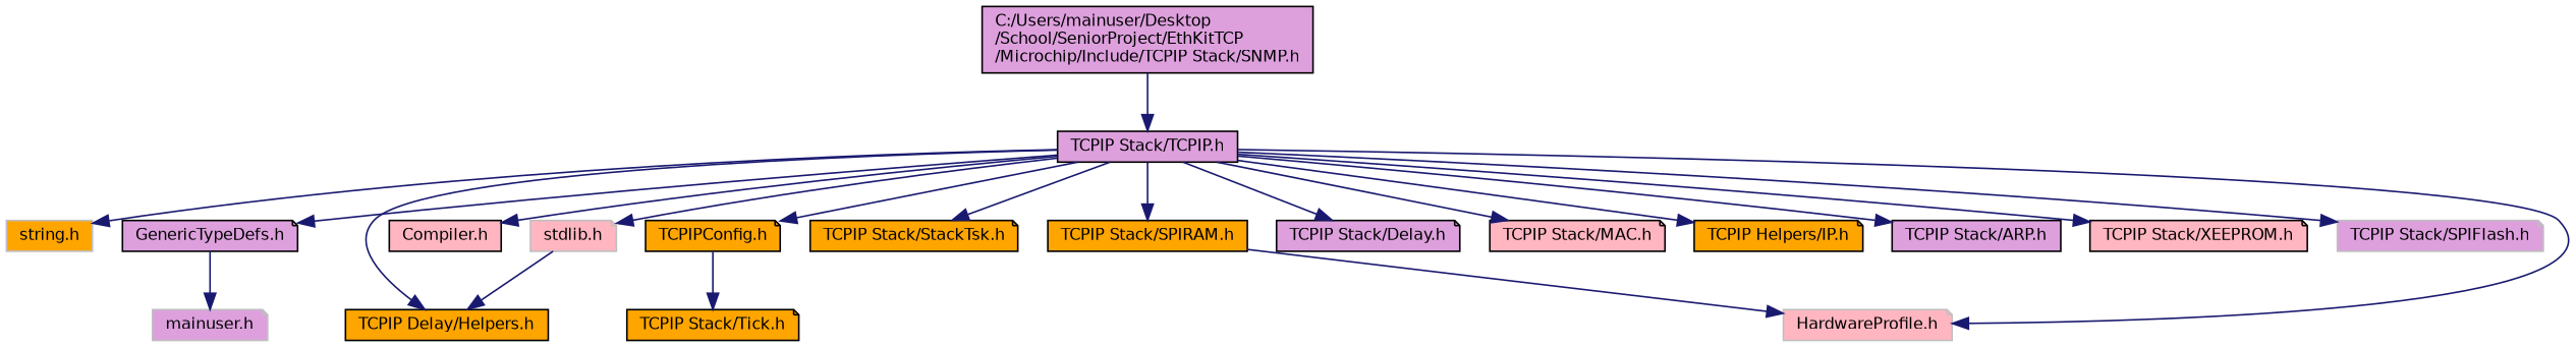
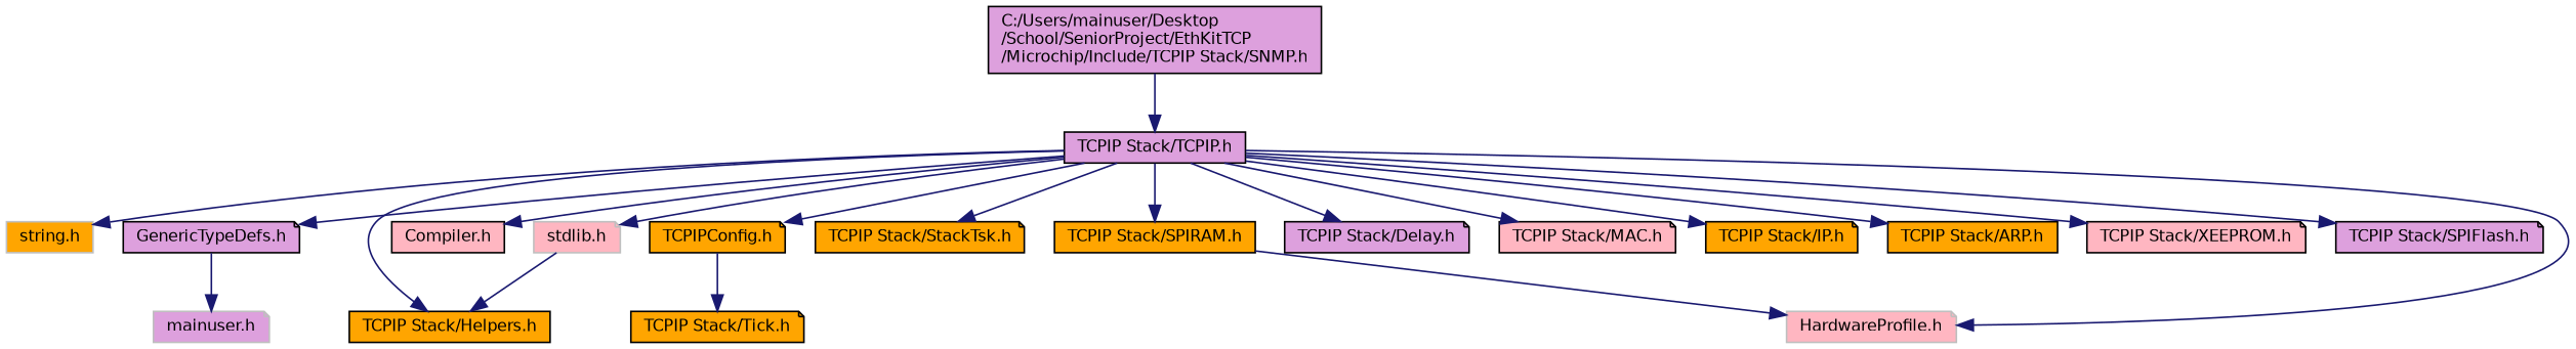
  digraph {
    node [color=black fillcolor=plum fontname=Helvetica fontsize=10 shape=note style=filled]
    edge [color=midnightblue fontname=Helvetica fontsize=10 labelfontname=Helvetica labelfontsize=10 style=solid]
    n1 [fontcolor=black height=0.2 label="C:/Users/mainuser/Desktop\l/School/SeniorProject/EthKitTCP\l/Microchip/Include/TCPIP Stack/SNMP.h" shape=box width=0.4]
    n2 [height=0.2 label="TCPIP Stack/TCPIP.h" shape=box width=0.4]
    n3 [color=grey75 fillcolor=orange height=0.2 label="string.h" shape=box width=0.4]
    n4 [color=grey75 fillcolor=lightpink height=0.2 label="stdlib.h" width=0.4]
    n5 [height=0.2 label="GenericTypeDefs.h" width=0.4]
    n6 [fillcolor=lightpink height=0.2 label="Compiler.h" shape=box width=0.4]
    n7 [color=grey75 fillcolor=lightpink height=0.2 label="HardwareProfile.h" width=0.4]
    n8 [fillcolor=orange height=0.2 label="TCPIPConfig.h" width=0.4]
    n9 [fillcolor=orange height=0.2 label="TCPIP Stack/StackTsk.h" width=0.4]
-   n10 [fillcolor=orange height=0.2 label="TCPIP Delay/Helpers.h" shape=box width=0.4]
+   n10 [fillcolor=orange height=0.2 label="TCPIP Stack/Helpers.h" shape=box width=0.4]
    n11 [height=0.2 label="TCPIP Stack/Delay.h" width=0.4]
    n12 [fillcolor=lightpink height=0.2 label="TCPIP Stack/MAC.h" width=0.4]
-   n13 [fillcolor=orange height=0.2 label="TCPIP Helpers/IP.h" width=0.4]
-   n14 [height=0.2 label="TCPIP Stack/ARP.h" shape=box width=0.4]
+   n13 [fillcolor=orange height=0.2 label="TCPIP Stack/IP.h" width=0.4]
+   n14 [fillcolor=orange height=0.2 label="TCPIP Stack/ARP.h" shape=box width=0.4]
    n15 [fillcolor=lightpink height=0.2 label="TCPIP Stack/XEEPROM.h" width=0.4]
-   n16 [color=grey75 height=0.2 label="TCPIP Stack/SPIFlash.h" width=0.4]
+   n16 [height=0.2 label="TCPIP Stack/SPIFlash.h" width=0.4]
    n17 [fillcolor=orange height=0.2 label="TCPIP Stack/SPIRAM.h" shape=box width=0.4]
    n18 [color=grey75 height=0.2 label="mainuser.h" width=0.4]
    n19 [fillcolor=orange height=0.2 label="TCPIP Stack/Tick.h" width=0.4]
    n1 -> n2
    n2 -> n3
    n2 -> n4
    n2 -> n5
    n2 -> n6
    n2 -> n7
    n2 -> n8
    n2 -> n9
    n2 -> n10
    n2 -> n11
    n2 -> n12
    n2 -> n13
    n2 -> n14
    n2 -> n15
    n2 -> n16
    n2 -> n17
    n4 -> n10
    n5 -> n18
    n8 -> n19
    n17 -> n7
  }
